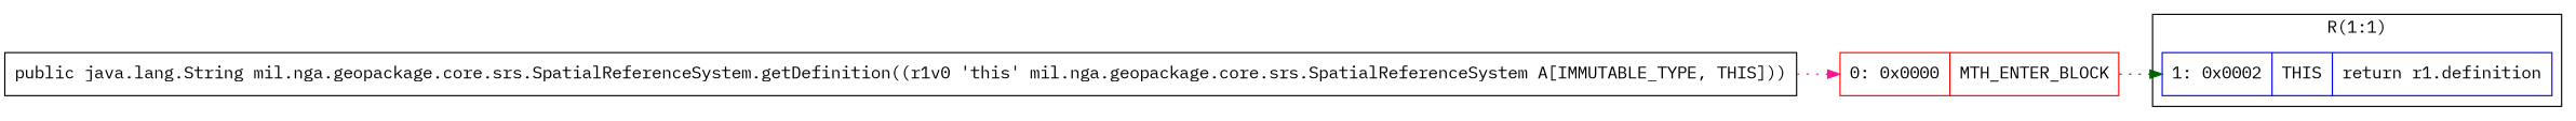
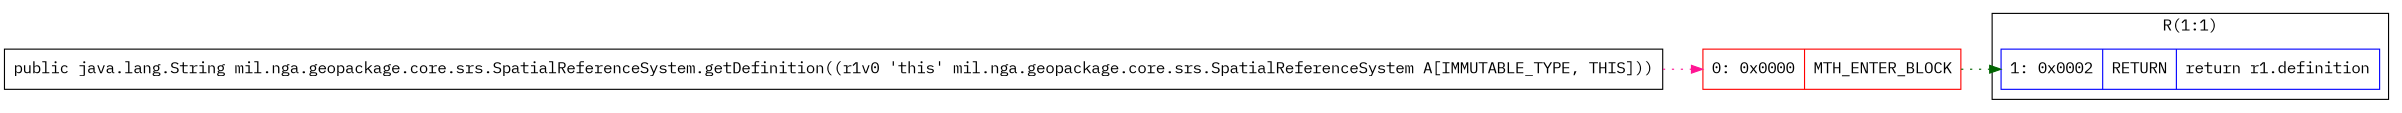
  digraph {
    rankdir=LR
    fontname="IBM Plex Mono"
    node [shape=record fontname="IBM Plex Mono"]
    edge [style=dotted fontname="IBM Plex Mono"]
-   n1 [color=blue label="{1\:\ 0x0002|THIS\l|return r1.definition\l}"]
+   n1 [color=blue label="{1\:\ 0x0002|RETURN\l|return r1.definition\l}"]
    n2 [color=red label="{0\:\ 0x0000|MTH_ENTER_BLOCK\l}"]
    n3 [label="{public java.lang.String mil.nga.geopackage.core.srs.SpatialReferenceSystem.getDefinition((r1v0 'this' mil.nga.geopackage.core.srs.SpatialReferenceSystem A[IMMUTABLE_TYPE, THIS])) }"]
    subgraph cluster_1 {
      label="R(1:1)"
      n1
    }
    n2 -> n1 [color=darkgreen]
    n3 -> n2 [color=deeppink]
  }
